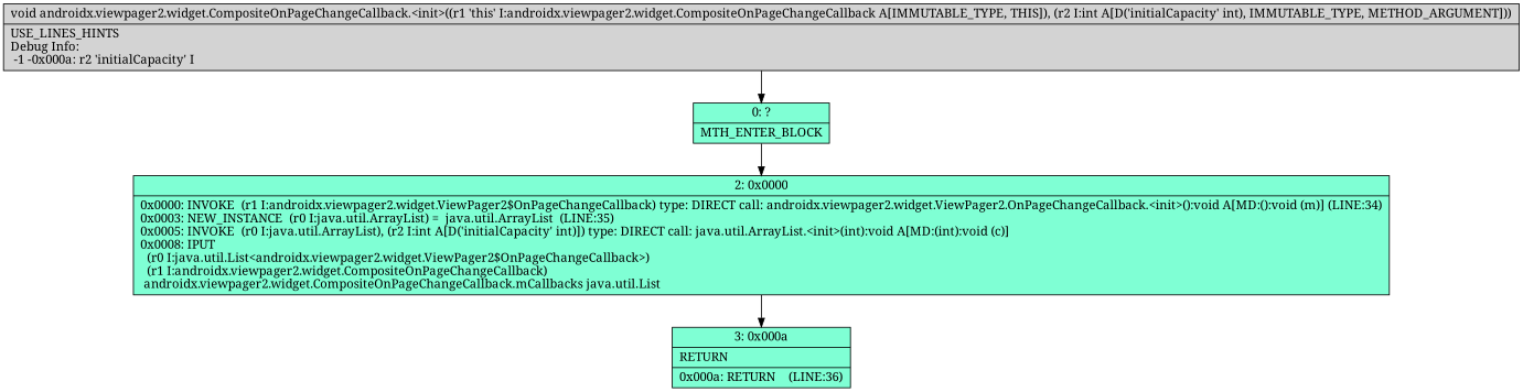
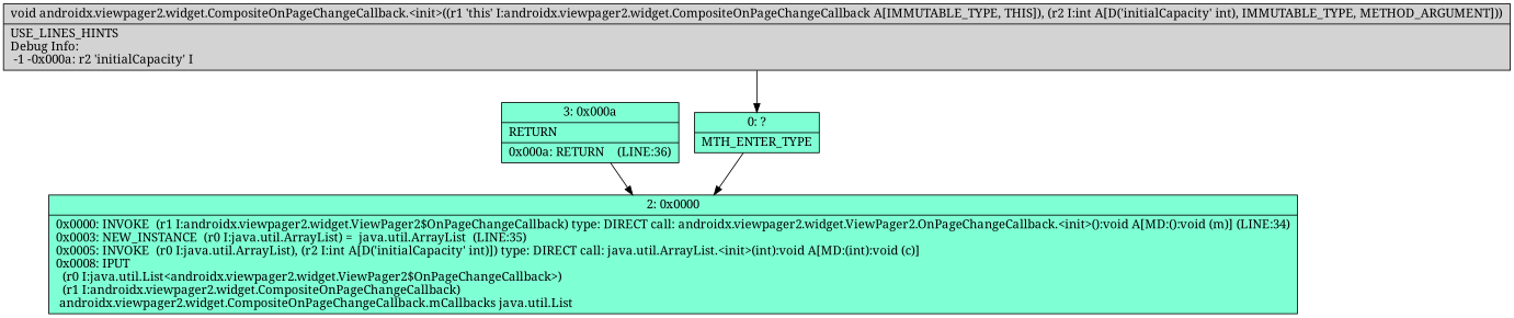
  digraph {
    fontname="Noto Serif"
    node [fillcolor=aquamarine fontname="Noto Serif" shape=record style=filled]
    edge [fontname="Noto Serif"]
-   n1 [label="{0\:\ ?|MTH_ENTER_BLOCK\l}"]
+   n1 [label="{0\:\ ?|MTH_ENTER_TYPE\l}"]
    n2 [label="{2\:\ 0x0000|0x0000: INVOKE  (r1 I:androidx.viewpager2.widget.ViewPager2$OnPageChangeCallback) type: DIRECT call: androidx.viewpager2.widget.ViewPager2.OnPageChangeCallback.\<init\>():void A[MD:():void (m)] (LINE:34)\l0x0003: NEW_INSTANCE  (r0 I:java.util.ArrayList) =  java.util.ArrayList  (LINE:35)\l0x0005: INVOKE  (r0 I:java.util.ArrayList), (r2 I:int A[D('initialCapacity' int)]) type: DIRECT call: java.util.ArrayList.\<init\>(int):void A[MD:(int):void (c)]\l0x0008: IPUT  \l  (r0 I:java.util.List\<androidx.viewpager2.widget.ViewPager2$OnPageChangeCallback\>)\l  (r1 I:androidx.viewpager2.widget.CompositeOnPageChangeCallback)\l androidx.viewpager2.widget.CompositeOnPageChangeCallback.mCallbacks java.util.List \l}"]
    n3 [label="{3\:\ 0x000a|RETURN\l|0x000a: RETURN    (LINE:36)\l}"]
    n4 [fillcolor=lightgrey label="{void androidx.viewpager2.widget.CompositeOnPageChangeCallback.\<init\>((r1 'this' I:androidx.viewpager2.widget.CompositeOnPageChangeCallback A[IMMUTABLE_TYPE, THIS]), (r2 I:int A[D('initialCapacity' int), IMMUTABLE_TYPE, METHOD_ARGUMENT]))  | USE_LINES_HINTS\lDebug Info:\l  \-1 \-0x000a: r2 'initialCapacity' I\l}"]
    n1 -> n2
-   n2 -> n3
+   n3 -> n2
    n4 -> n1
  }
